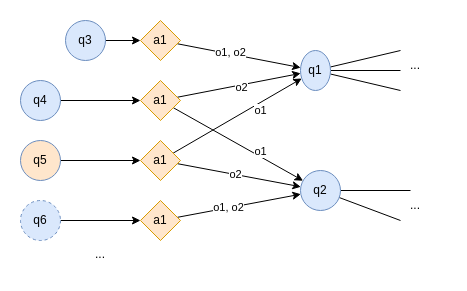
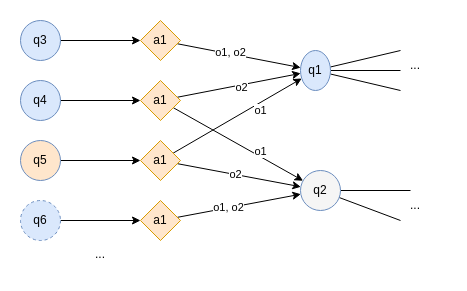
  <mxCell id="0" />
  <mxCell id="1" parent="0" />
  <mxCell id="2" style="edgeStyle=none;rounded=0;orthogonalLoop=1;jettySize=auto;html=1;endArrow=none;endFill=0;" edge="1" parent="1" source="5"><mxGeometry relative="1" as="geometry"><mxPoint x="400" y="50" as="targetPoint" /></mxGeometry></mxCell>
  <mxCell id="3" style="edgeStyle=none;rounded=0;orthogonalLoop=1;jettySize=auto;html=1;endArrow=none;endFill=0;" edge="1" parent="1" source="5"><mxGeometry relative="1" as="geometry"><mxPoint x="400" y="70" as="targetPoint" /></mxGeometry></mxCell>
  <mxCell id="4" style="edgeStyle=none;rounded=0;orthogonalLoop=1;jettySize=auto;html=1;endArrow=none;endFill=0;" edge="1" parent="1" source="5"><mxGeometry relative="1" as="geometry"><mxPoint x="400" y="90" as="targetPoint" /></mxGeometry></mxCell>
  <mxCell id="5" value="q1" style="ellipse;whiteSpace=wrap;html=1;aspect=fixed;fillColor=#dae8fc;strokeColor=#6c8ebf;" vertex="1" parent="1"><mxGeometry x="300" y="50" width="30" height="40" as="geometry" /></mxCell>
  <mxCell id="6" style="edgeStyle=none;rounded=0;orthogonalLoop=1;jettySize=auto;html=1;endArrow=none;endFill=0;" edge="1" parent="1" source="8"><mxGeometry relative="1" as="geometry"><mxPoint x="410" y="190" as="targetPoint" /></mxGeometry></mxCell>
  <mxCell id="7" style="edgeStyle=none;rounded=0;orthogonalLoop=1;jettySize=auto;html=1;endArrow=none;endFill=0;" edge="1" parent="1" source="8"><mxGeometry relative="1" as="geometry"><mxPoint x="400" y="220" as="targetPoint" /></mxGeometry></mxCell>
- <mxCell id="8" value="q2" style="ellipse;whiteSpace=wrap;html=1;aspect=fixed;fillColor=#dae8fc;strokeColor=#6c8ebf;" vertex="1" parent="1"><mxGeometry x="300" y="170" width="40" height="40" as="geometry" /></mxCell>
+ <mxCell id="8" value="q2" style="ellipse;whiteSpace=wrap;html=1;aspect=fixed;fillColor=#f5f5f5;strokeColor=#6c8ebf;" vertex="1" parent="1"><mxGeometry x="300" y="170" width="40" height="40" as="geometry" /></mxCell>
  <mxCell id="9" style="edgeStyle=none;rounded=0;orthogonalLoop=1;jettySize=auto;html=1;" edge="1" parent="1" source="10" target="13"><mxGeometry relative="1" as="geometry" /></mxCell>
- <mxCell id="10" value="q3" style="ellipse;whiteSpace=wrap;html=1;aspect=fixed;fillColor=#dae8fc;strokeColor=#6c8ebf;" vertex="1" parent="1"><mxGeometry x="65" y="20" width="40" height="40" as="geometry" /></mxCell>
+ <mxCell id="10" value="q3" style="ellipse;whiteSpace=wrap;html=1;aspect=fixed;fillColor=#dae8fc;strokeColor=#6c8ebf;" vertex="1" parent="1"><mxGeometry x="20" y="20" width="40" height="40" as="geometry" /></mxCell>
  <mxCell id="11" style="rounded=0;orthogonalLoop=1;jettySize=auto;html=1;" edge="1" parent="1" source="13" target="5"><mxGeometry relative="1" as="geometry" /></mxCell>
  <mxCell id="12" value="o1, o2" style="edgeLabel;html=1;align=center;verticalAlign=middle;resizable=0;points=[];" vertex="1" connectable="0" parent="11"><mxGeometry x="-0.156" y="2" relative="1" as="geometry"><mxPoint as="offset" /></mxGeometry></mxCell>
  <mxCell id="13" value="a1" style="rhombus;whiteSpace=wrap;html=1;aspect=fixed;fillColor=#ffe6cc;strokeColor=#d79b00;" vertex="1" parent="1"><mxGeometry x="140" y="20" width="40" height="40" as="geometry" /></mxCell>
  <mxCell id="14" style="edgeStyle=none;rounded=0;orthogonalLoop=1;jettySize=auto;html=1;" edge="1" parent="1" source="15" target="20"><mxGeometry relative="1" as="geometry" /></mxCell>
  <mxCell id="15" value="q4" style="ellipse;whiteSpace=wrap;html=1;aspect=fixed;fillColor=#dae8fc;strokeColor=#6c8ebf;" vertex="1" parent="1"><mxGeometry x="20" y="80" width="40" height="40" as="geometry" /></mxCell>
  <mxCell id="16" style="edgeStyle=none;rounded=0;orthogonalLoop=1;jettySize=auto;html=1;" edge="1" parent="1" source="20" target="5"><mxGeometry relative="1" as="geometry" /></mxCell>
  <mxCell id="17" value="o2" style="edgeLabel;html=1;align=center;verticalAlign=middle;resizable=0;points=[];" vertex="1" connectable="0" parent="16"><mxGeometry x="-0.169" y="2" relative="1" as="geometry"><mxPoint x="13" y="2" as="offset" /></mxGeometry></mxCell>
  <mxCell id="18" style="edgeStyle=none;rounded=0;orthogonalLoop=1;jettySize=auto;html=1;" edge="1" parent="1" source="20" target="8"><mxGeometry relative="1" as="geometry" /></mxCell>
  <mxCell id="19" value="o1" style="edgeLabel;html=1;align=center;verticalAlign=middle;resizable=0;points=[];" vertex="1" connectable="0" parent="18"><mxGeometry x="0.342" relative="1" as="geometry"><mxPoint y="-6" as="offset" /></mxGeometry></mxCell>
  <mxCell id="20" value="a1" style="rhombus;whiteSpace=wrap;html=1;aspect=fixed;fillColor=#ffe6cc;strokeColor=#d79b00;" vertex="1" parent="1"><mxGeometry x="140" y="80" width="40" height="40" as="geometry" /></mxCell>
  <mxCell id="21" style="edgeStyle=none;rounded=0;orthogonalLoop=1;jettySize=auto;html=1;" edge="1" parent="1" source="22" target="27"><mxGeometry relative="1" as="geometry" /></mxCell>
  <mxCell id="22" value="q5" style="ellipse;whiteSpace=wrap;html=1;aspect=fixed;fillColor=#ffe6cc;strokeColor=#6c8ebf;" vertex="1" parent="1"><mxGeometry x="20" y="140" width="40" height="40" as="geometry" /></mxCell>
  <mxCell id="23" style="edgeStyle=none;rounded=0;orthogonalLoop=1;jettySize=auto;html=1;" edge="1" parent="1" source="27" target="8"><mxGeometry relative="1" as="geometry" /></mxCell>
  <mxCell id="24" value="o2" style="edgeLabel;html=1;align=center;verticalAlign=middle;resizable=0;points=[];" vertex="1" connectable="0" parent="23"><mxGeometry x="-0.074" y="1" relative="1" as="geometry"><mxPoint y="1" as="offset" /></mxGeometry></mxCell>
  <mxCell id="25" style="edgeStyle=none;rounded=0;orthogonalLoop=1;jettySize=auto;html=1;" edge="1" parent="1" source="27" target="5"><mxGeometry relative="1" as="geometry" /></mxCell>
  <mxCell id="26" value="o1" style="edgeLabel;html=1;align=center;verticalAlign=middle;resizable=0;points=[];" vertex="1" connectable="0" parent="25"><mxGeometry x="-0.627" y="-1" relative="1" as="geometry"><mxPoint x="62" y="-30" as="offset" /></mxGeometry></mxCell>
  <mxCell id="27" value="a1" style="rhombus;whiteSpace=wrap;html=1;aspect=fixed;fillColor=#ffe6cc;strokeColor=#d79b00;" vertex="1" parent="1"><mxGeometry x="140" y="140" width="40" height="40" as="geometry" /></mxCell>
  <mxCell id="28" style="edgeStyle=none;rounded=0;orthogonalLoop=1;jettySize=auto;html=1;" edge="1" parent="1" source="29" target="32"><mxGeometry relative="1" as="geometry" /></mxCell>
  <mxCell id="29" value="q6" style="ellipse;whiteSpace=wrap;html=1;aspect=fixed;fillColor=#dae8fc;strokeColor=#6c8ebf;dashed=1;" vertex="1" parent="1"><mxGeometry x="20" y="200" width="40" height="40" as="geometry" /></mxCell>
  <mxCell id="30" style="edgeStyle=none;rounded=0;orthogonalLoop=1;jettySize=auto;html=1;" edge="1" parent="1" source="32" target="8"><mxGeometry relative="1" as="geometry" /></mxCell>
  <mxCell id="31" value="o1, o2" style="edgeLabel;html=1;align=center;verticalAlign=middle;resizable=0;points=[];" vertex="1" connectable="0" parent="30"><mxGeometry x="-0.371" relative="1" as="geometry"><mxPoint x="11" y="-3" as="offset" /></mxGeometry></mxCell>
  <mxCell id="32" value="a1" style="rhombus;whiteSpace=wrap;html=1;aspect=fixed;fillColor=#ffe6cc;strokeColor=#d79b00;" vertex="1" parent="1"><mxGeometry x="140" y="200" width="40" height="40" as="geometry" /></mxCell>
  <mxCell id="33" value="..." style="text;html=1;strokeColor=none;fillColor=none;align=center;verticalAlign=middle;whiteSpace=wrap;rounded=0;" vertex="1" parent="1"><mxGeometry x="70" y="239" width="60" height="30" as="geometry" /></mxCell>
  <mxCell id="34" value="..." style="text;html=1;strokeColor=none;fillColor=none;align=center;verticalAlign=middle;whiteSpace=wrap;rounded=0;" vertex="1" parent="1"><mxGeometry x="385" y="190" width="60" height="30" as="geometry" /></mxCell>
  <mxCell id="35" value="..." style="text;html=1;strokeColor=none;fillColor=none;align=center;verticalAlign=middle;whiteSpace=wrap;rounded=0;" vertex="1" parent="1"><mxGeometry x="385" y="50" width="60" height="30" as="geometry" /></mxCell>
